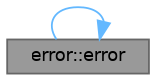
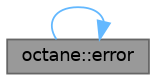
  digraph {
    rankdir=LR
-   n1 [color=gray40 fillcolor=grey60 fontcolor=black fontname=Helvetica fontsize=10 height=0.2 label="error::error" shape=box style=filled width=0.4]
+   n1 [color=gray40 fillcolor=grey60 fontcolor=black fontname=Helvetica fontsize=10 height=0.2 label="octane::error" shape=box style=filled width=0.4]
    n1 -> n1 [color=steelblue1 fontname=Helvetica fontsize=10 labelfontname=Helvetica labelfontsize=10 style=solid]
  }
